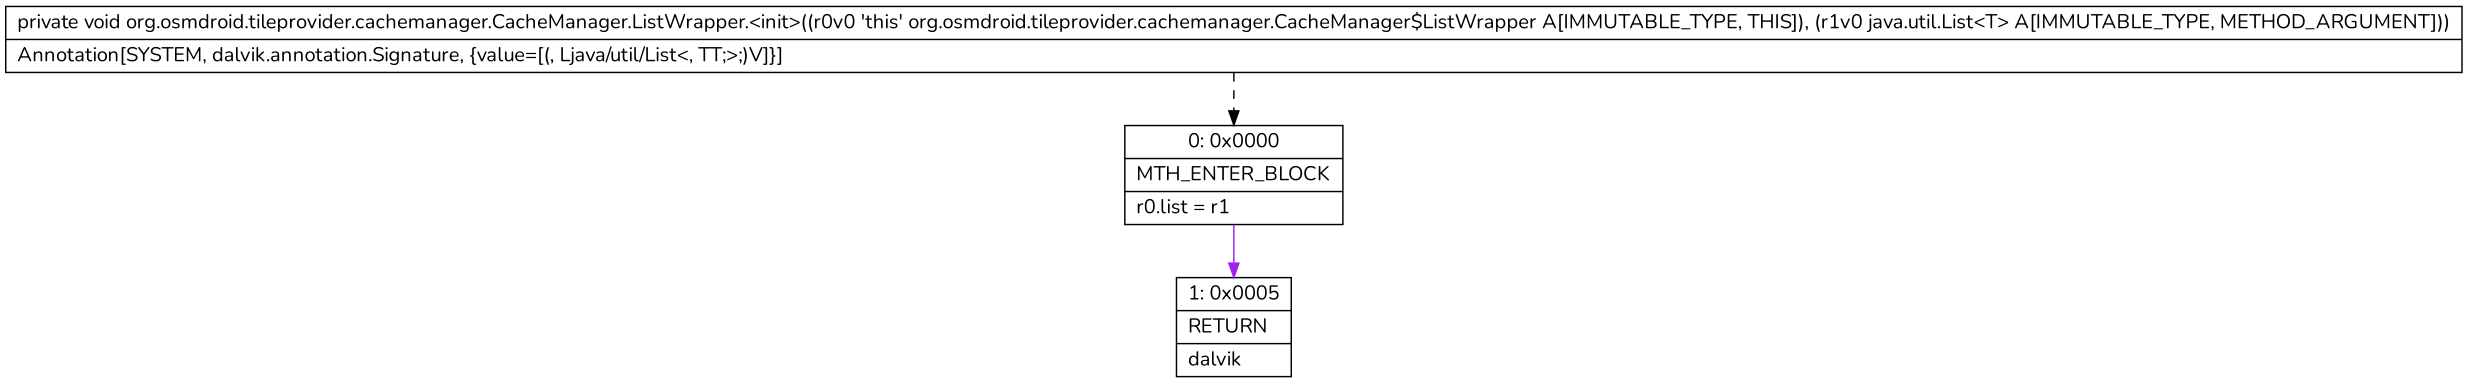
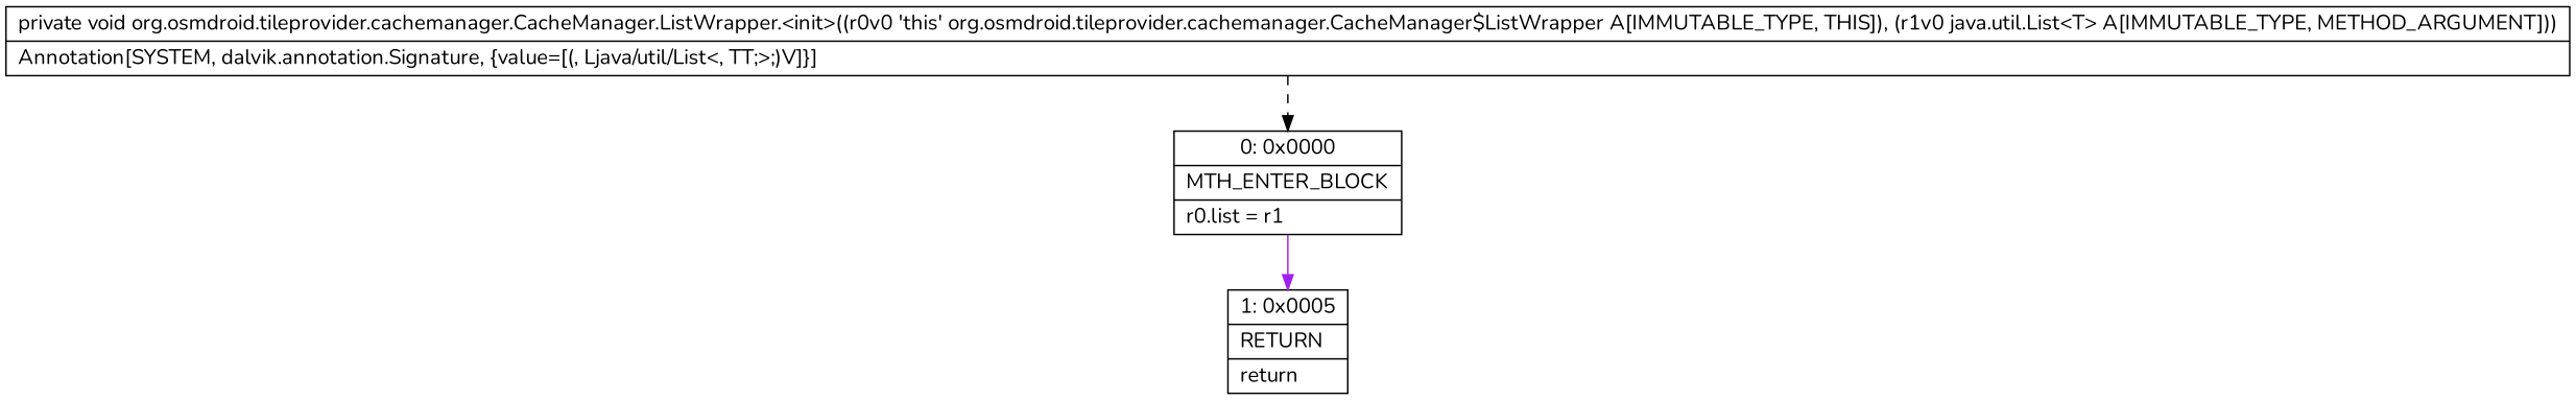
  digraph {
    fontname=Nunito
    node [shape=record fontname=Nunito]
    edge [fontname=Nunito]
    n1 [label="{0\:\ 0x0000|MTH_ENTER_BLOCK\l|r0.list = r1\l}"]
-   n2 [label="{1\:\ 0x0005|RETURN\l|dalvik\l}"]
+   n2 [label="{1\:\ 0x0005|RETURN\l|return\l}"]
    n3 [label="{private void org.osmdroid.tileprovider.cachemanager.CacheManager.ListWrapper.\<init\>((r0v0 'this' org.osmdroid.tileprovider.cachemanager.CacheManager$ListWrapper A[IMMUTABLE_TYPE, THIS]), (r1v0 java.util.List\<T\> A[IMMUTABLE_TYPE, METHOD_ARGUMENT]))  | Annotation[SYSTEM, dalvik.annotation.Signature, \{value=[(, Ljava\/util\/List\<, TT;\>;)V]\}]\l}"]
    n1 -> n2 [color=purple style=solid]
    n3 -> n1 [color=black style=dashed]
  }
